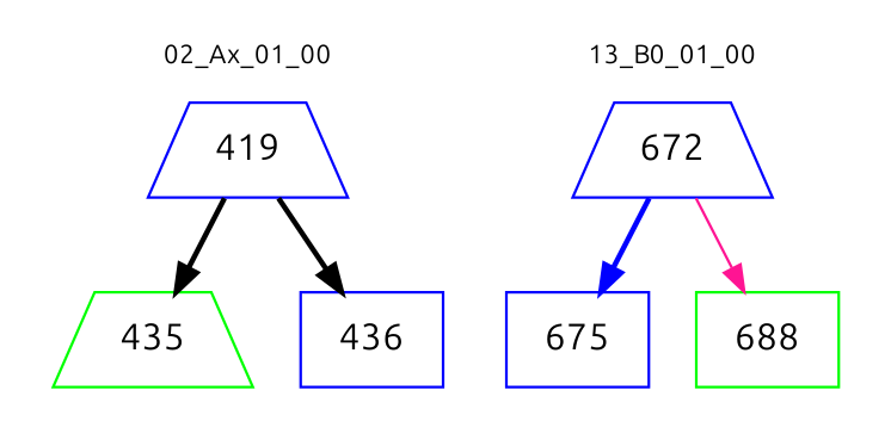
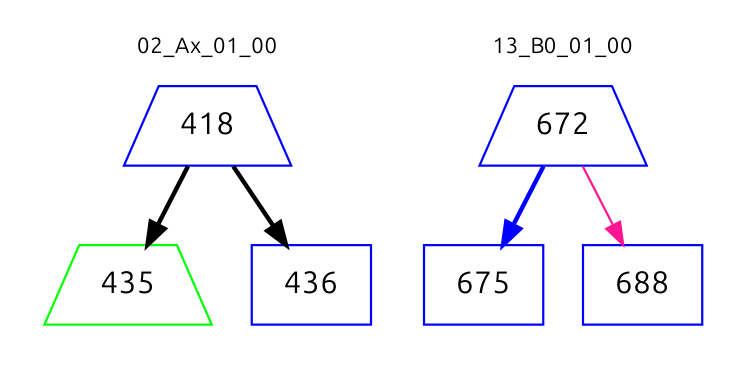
  digraph {
    fontname=Ubuntu
    node [color=blue fontname=Ubuntu shape=trapezium]
    edge [color=black fontname=Ubuntu style=bold]
-   n1 [label=419]
+   n1 [label=418]
    n2 [color=green label=435]
    n3 [label=436 shape=box]
    n4 [label=672]
    n5 [label=675 shape=box]
-   n6 [color=green label=688 shape=box]
+   n6 [label=688 shape=box]
    subgraph cluster_1 {
      color=white
      fontsize=10
      label="02_Ax_01_00"
      n1
      n2
      n3
    }
    subgraph cluster_2 {
      color=white
      fontsize=10
      label="13_B0_01_00"
      n4
      n5
      n6
    }
    n1 -> n2
    n1 -> n3
    n4 -> n5 [color=blue]
    n4 -> n6 [color=deeppink style=solid]
  }
